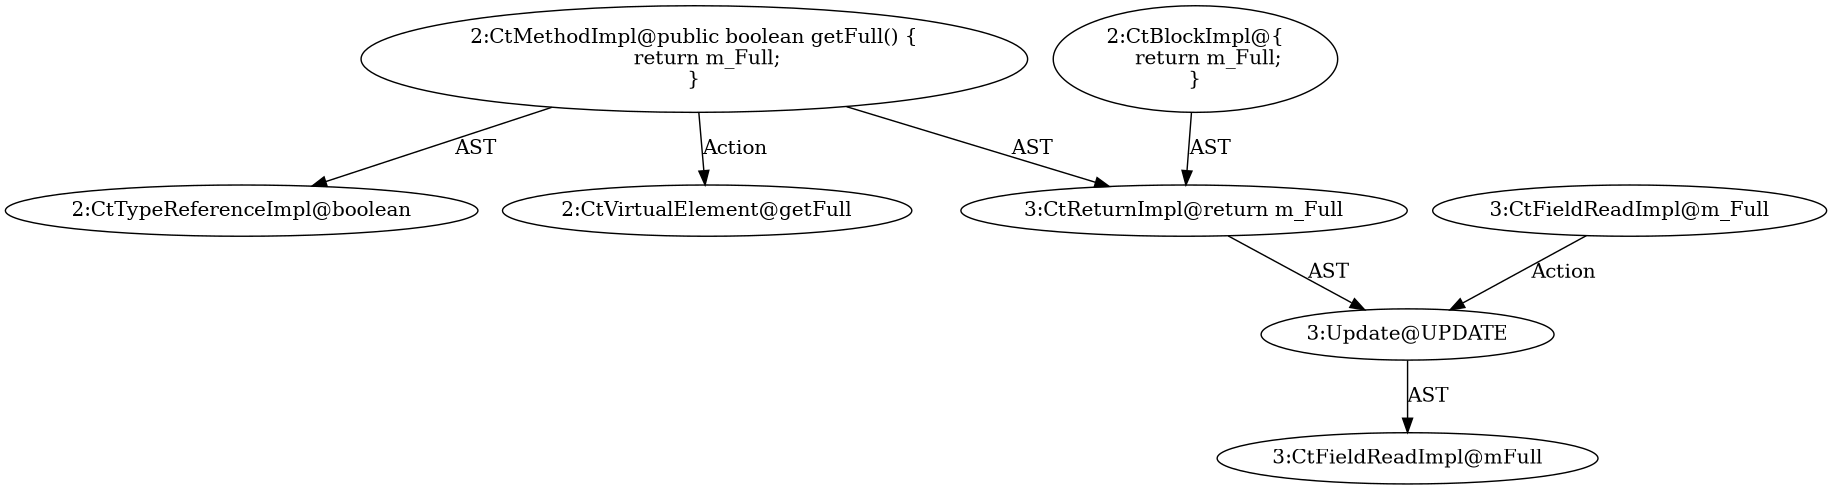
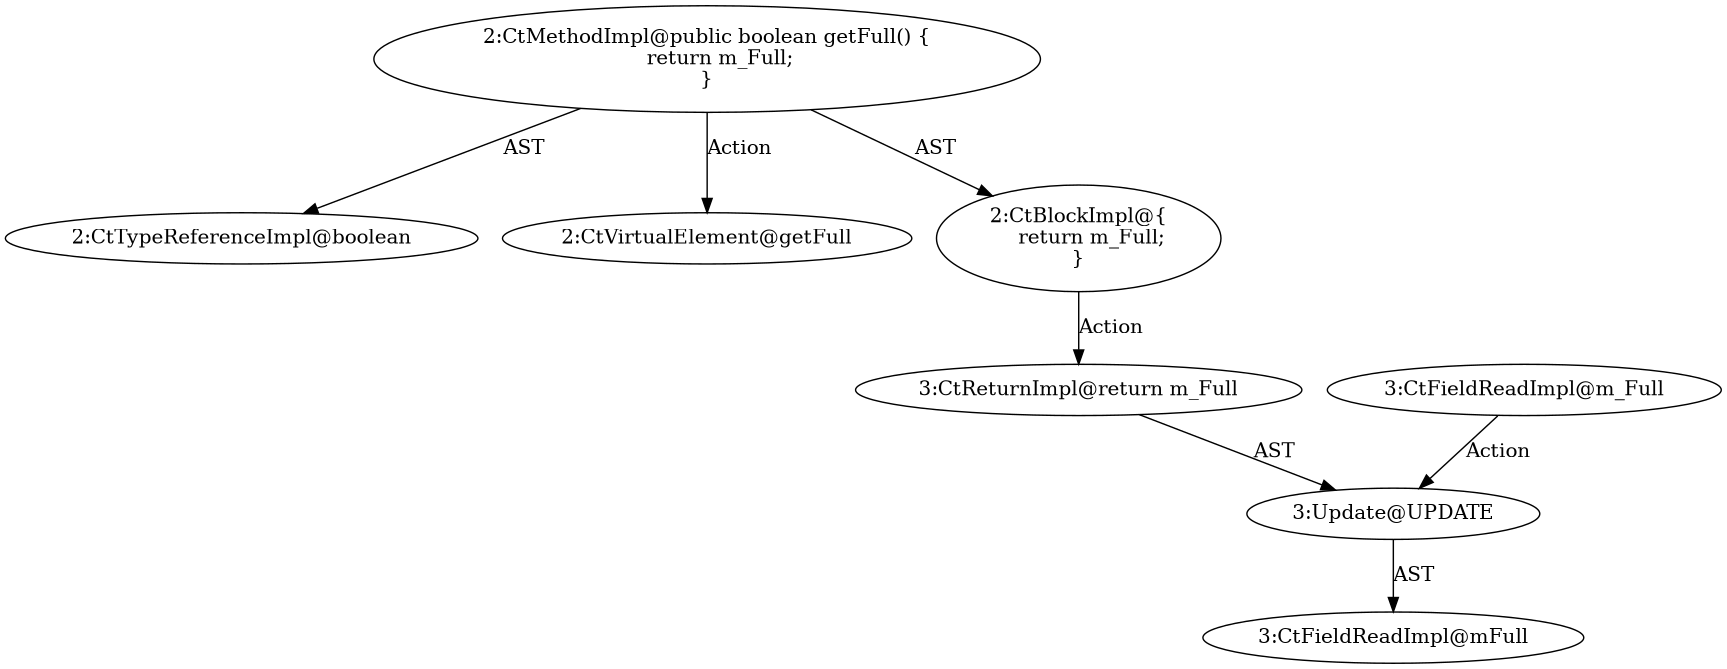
  digraph {
    node [shape=ellipse]
    n1 [label="2:CtTypeReferenceImpl@boolean"]
    n2 [label="2:CtVirtualElement@getFull"]
    n3 [label="3:CtFieldReadImpl@m_Full"]
    n4 [label="3:Update@UPDATE"]
    n5 [label="3:CtFieldReadImpl@mFull"]
    n6 [label="3:CtReturnImpl@return m_Full"]
    n7 [label="2:CtBlockImpl@\{\n    return m_Full;\n\}"]
    n8 [label="2:CtMethodImpl@public boolean getFull() \{\n    return m_Full;\n\}"]
    n3 -> n4 [label=Action]
    n4 -> n5 [label=AST]
    n6 -> n4 [label=AST]
-   n7 -> n6 [label=AST]
+   n7 -> n6 [label=Action]
    n8 -> n1 [label=AST]
    n8 -> n2 [label=Action]
-   n8 -> n6 [label=AST]
+   n8 -> n7 [label=AST]
  }
